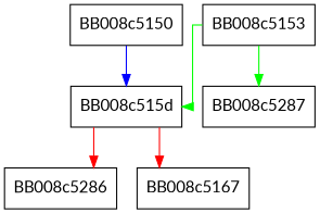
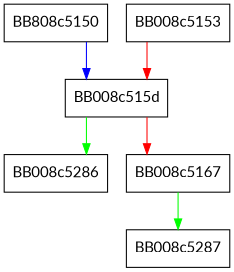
  digraph {
    fontname=Lato
    splines=ortho
    node [fontname=Lato shape=box]
    edge [color=green fontname=Lato]
-   BB008c5150
+   BB008c5150 [label=BB808c5150]
    BB008c515d
    n3 [label=BB008c5287]
    BB008c5153
    BB008c5286
    BB008c5167
    BB008c5150 -> BB008c515d [color=blue]
-   BB008c515d -> BB008c5286 [color=red]
+   BB008c515d -> BB008c5286
    BB008c515d -> BB008c5167 [color=red]
-   BB008c5153 -> BB008c515d
-   BB008c5153 -> n3
+   BB008c5153 -> BB008c515d [color=red]
+   BB008c5167 -> n3
  }
